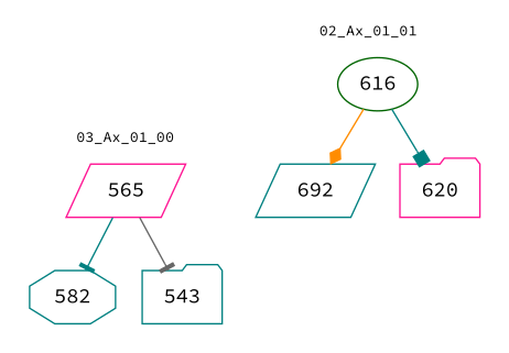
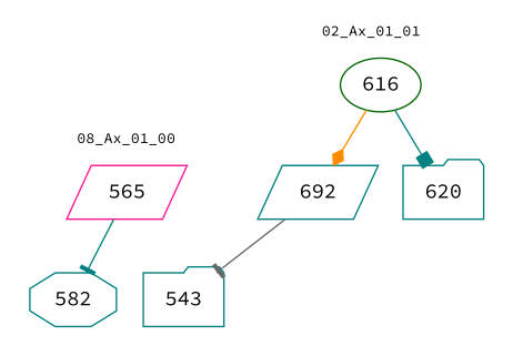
  digraph {
    fontname="Source Code Pro"
    node [color=teal fontname="Source Code Pro" shape=parallelogram]
    edge [arrowhead=tee color=teal fontname="Source Code Pro"]
    n1 [color=deeppink label=565]
    n2 [label=543 shape=folder]
    n3 [label=582 shape=octagon]
    n4 [color=darkgreen label=616 shape=ellipse]
    n5 [label=692]
-   n6 [color=deeppink label=620 shape=folder]
+   n6 [label=620 shape=folder]
    subgraph cluster_1 {
      color=white
      fontsize=10
-     label="03_Ax_01_00"
+     label="08_Ax_01_00"
      n1
      n2
      n3
    }
    subgraph cluster_2 {
      color=white
      fontsize=10
      label="02_Ax_01_01"
      n4
      n5
      n6
    }
-   n1 -> n2 [color=gray40]
+   n5 -> n2 [color=gray40]
    n1 -> n3
    n4 -> n5 [arrowhead=diamond color=darkorange]
    n4 -> n6 [arrowhead=box]
  }
